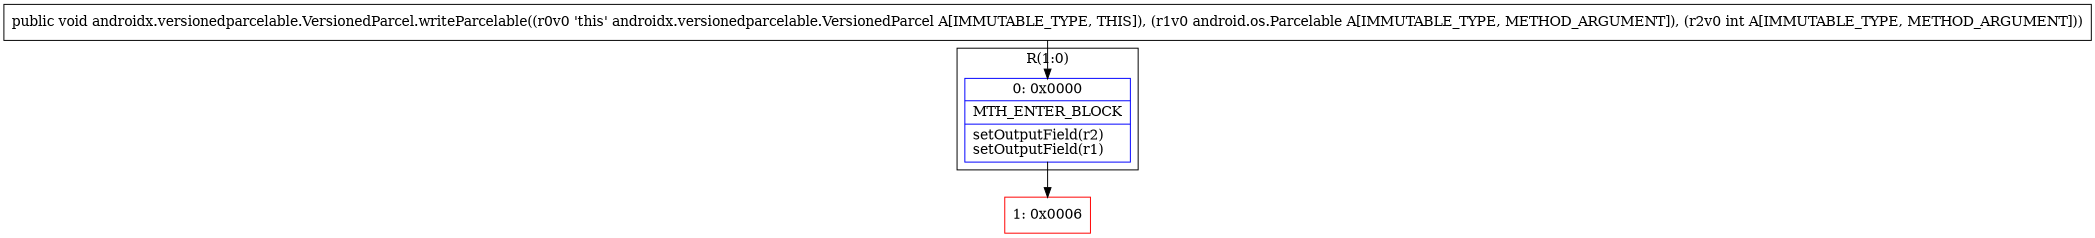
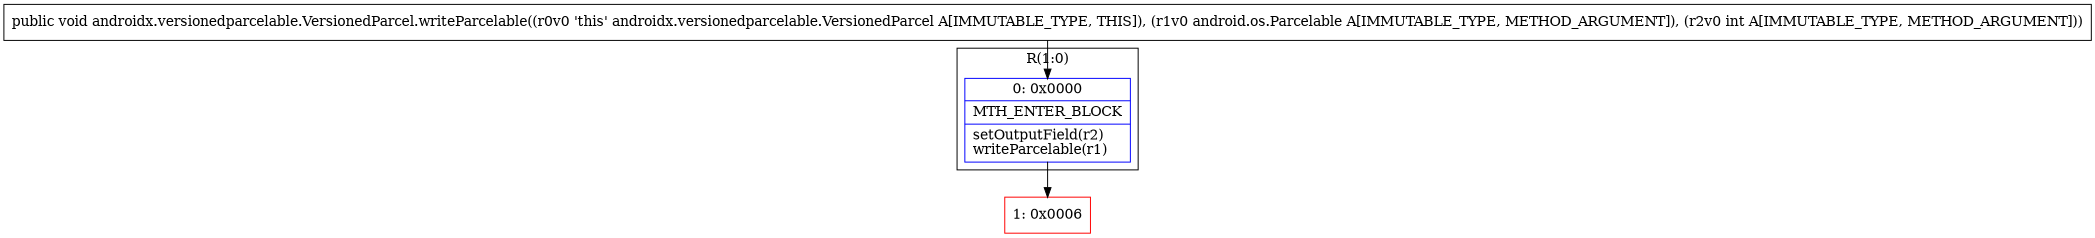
  digraph {
    node [shape=record]
-   n1 [color=blue label="{0\:\ 0x0000|MTH_ENTER_BLOCK\l|setOutputField(r2)\lsetOutputField(r1)\l}"]
+   n1 [color=blue label="{0\:\ 0x0000|MTH_ENTER_BLOCK\l|setOutputField(r2)\lwriteParcelable(r1)\l}"]
    n2 [color=red label="{1\:\ 0x0006}"]
    n3 [label="{public void androidx.versionedparcelable.VersionedParcel.writeParcelable((r0v0 'this' androidx.versionedparcelable.VersionedParcel A[IMMUTABLE_TYPE, THIS]), (r1v0 android.os.Parcelable A[IMMUTABLE_TYPE, METHOD_ARGUMENT]), (r2v0 int A[IMMUTABLE_TYPE, METHOD_ARGUMENT])) }"]
    subgraph cluster_1 {
      label="R(1:0)"
      n1
    }
    n1 -> n2
    n3 -> n1
  }
